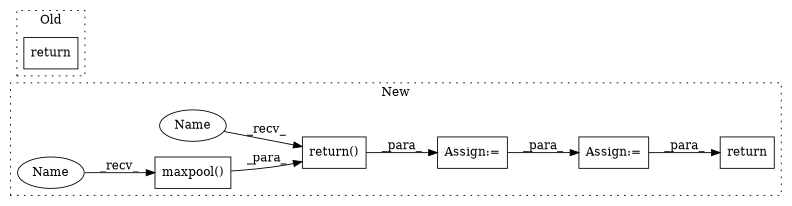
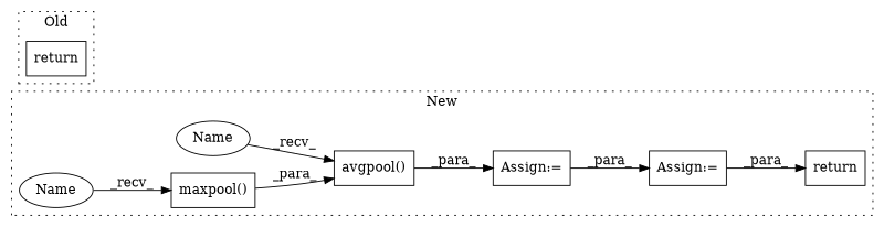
  digraph {
    rankdir=LR
    node [a=75 l="13,1" shape=box]
-   n1 [label="return()" s="5661,5675"]
+   n1 [label="avgpool()" s="5661,5675"]
    n2 [a=93 l=7 label=return s=5743]
    n3 [label="maxpool()" s="5523,5537"]
    n4 [a=68 l=3 label="Assign:=" s=5686]
    n5 [a=68 l=3 label="Assign:=" s=5658]
    n6 [a=87 l=4 label=Name s=5661 shape=ellipse]
    n7 [a=87 l=4 label=Name s=5523 shape=ellipse]
    n8 [a=93 l=7 label=return s=6571]
    subgraph cluster_1 {
      label=New
      style=dotted
      n1
      n2
      n3
      n4
      n5
      n6
      n7
    }
    subgraph cluster_2 {
      label=Old
      style=dotted
      n8
    }
    n1 -> n5 [label=_para_]
    n3 -> n1 [label=_para_]
    n4 -> n2 [label=_para_]
    n5 -> n4 [label=_para_]
    n6 -> n1 [label=_recv_]
    n7 -> n3 [label=_recv_]
  }
